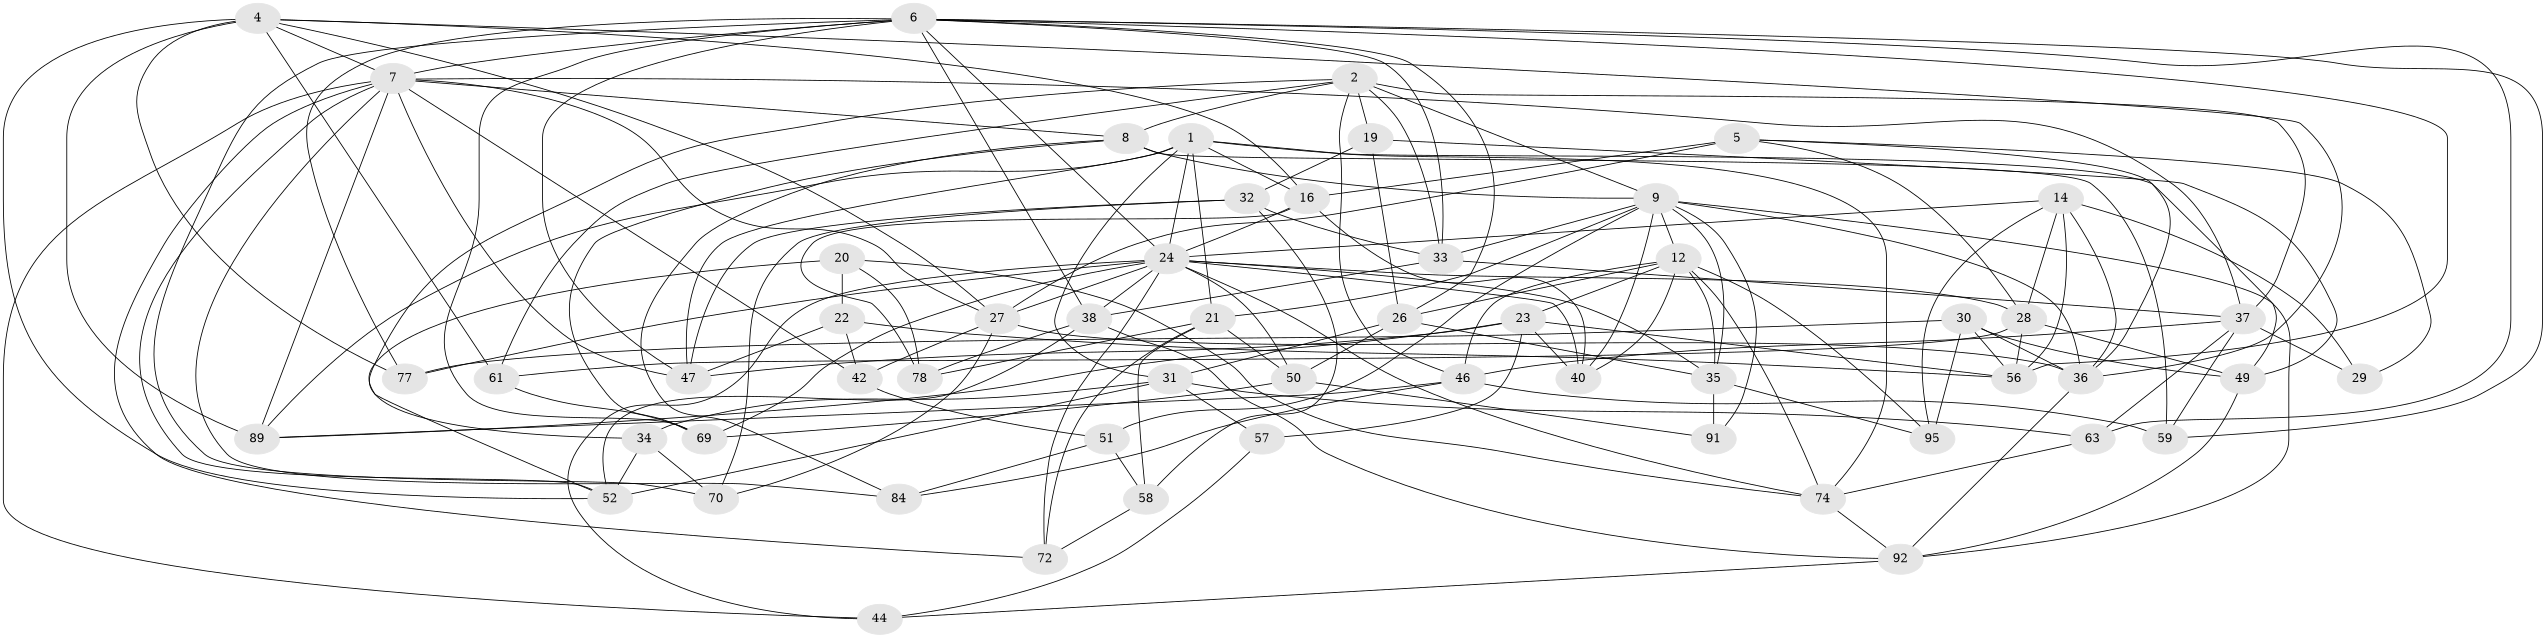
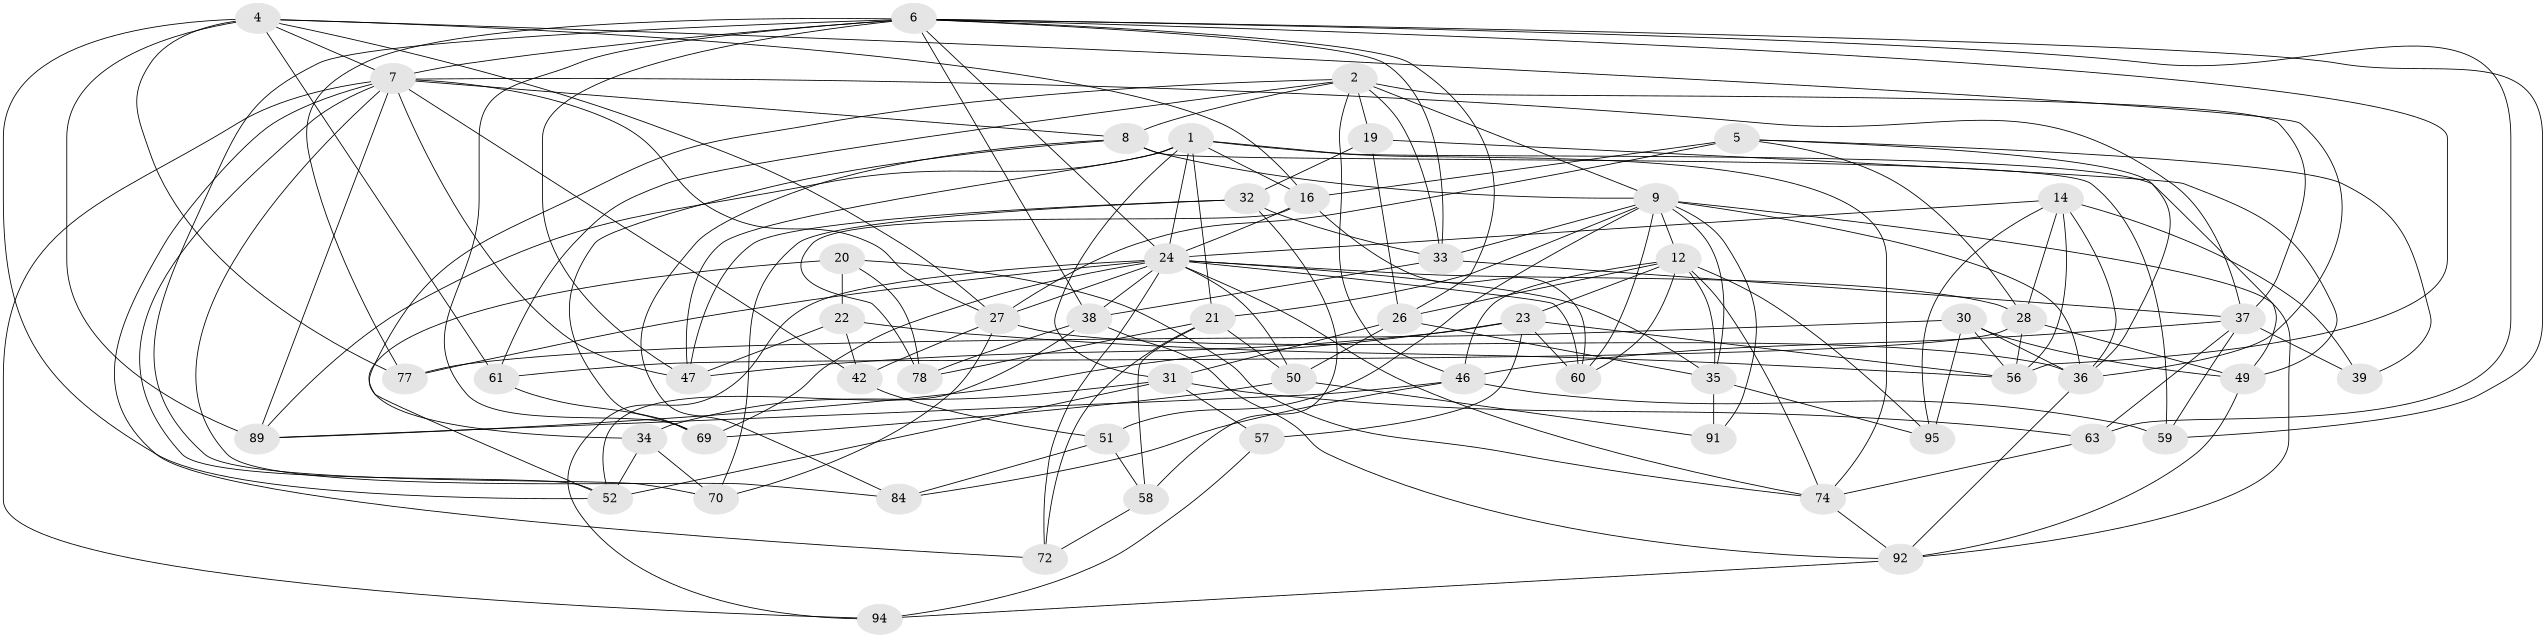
  graph {
    node [color=gray90 style=filled]
    1 [super="+15"]
    16 [super="+99"]
    21 [super="+110"]
    24 [super="+53+29+103"]
    31 [super="+66"]
    47 [super="+97"]
    49 [super="+105"]
    74 [super="+88"]
    89
-   40 [super="+65"]
+   40 [super="+65" label=60]
    78
    72
    50 [super="+85"]
    58
    27 [super="+75+93"]
    77
    28 [super="+90"]
    38 [super="+60"]
    69 [super="+71"]
-   94 [label=44]
+   94
    35 [super="+111"]
    34
    52 [super="+79"]
    63
    57
    92 [super="+113"]
    2 [super="+3"]
    8 [super="+11"]
    9 [super="+13"]
    19
    33 [super="+106"]
    37 [super="+44"]
    46 [super="+112"]
    61
    59
    84
    36 [super="+62+81"]
    12 [super="+43+73"]
    51
    91
    26 [super="+100"]
    32 [super="+55"]
    70
-   39 [label=29]
+   39
    4 [super="+83+101"]
    7 [super="+17+67"]
    42
    5 [super="+98"]
    56 [super="+87"]
    6 [super="+107+45+25"]
    95
    23 [super="+108"]
    n53 [label=30 super="+54"]
    14 [super="+18"]
    20
    22
    1 -- 16
    1 -- 21
    1 -- 24
    1 -- 31
    1 -- 47
    1 -- 49
    1 -- 74
    1 -- 89
    16 -- 24
    16 -- 40
    16 -- 78
    21 -- 78
    21 -- 72
    21 -- 50
    21 -- 58
    24 -- 74
    24 -- 40 [weight=2]
    24 -- 72
    24 -- 50
    24 -- 27
    24 -- 77
    24 -- 28
    24 -- 38
    24 -- 69
    24 -- 94
    24 -- 35
    31 -- 34
    31 -- 52
    31 -- 63
    31 -- 57
    49 -- 92
    74 -- 92
    50 -- 69 [weight=2]
    50 -- 91
    58 -- 72
    27 -- 36
    27 -- 70
    27 -- 42
    28 -- 49
    28 -- 61
    28 -- 56
    38 -- 78
    38 -- 52
    38 -- 92
    35 -- 91
    35 -- 95
    34 -- 52
    34 -- 70
    63 -- 74
    57 -- 94
    92 -- 94
    2 -- 34
    2 -- 8
    2 -- 9
    2 -- 19
    2 -- 33
    2 -- 37
    2 -- 46
    2 -- 61
    8 -- 69
    8 -- 9
    8 -- 59
    8 -- 84
    9 -- 21
    9 -- 40
    9 -- 35
    9 -- 92
    9 -- 33
    9 -- 36
    9 -- 12
    9 -- 51
    9 -- 91 [weight=2]
    19 -- 49
    19 -- 26
    19 -- 32
    33 -- 38
    33 -- 37
    37 -- 63
    37 -- 46
    37 -- 59
    37 -- 39 [weight=2]
    46 -- 89
    46 -- 59
    46 -- 84
    61 -- 69
    36 -- 92
    12 -- 74
    12 -- 40
    12 -- 35
    12 -- 46
    12 -- 26
    12 -- 95
    12 -- 23
    51 -- 58
    51 -- 84
    26 -- 31
    26 -- 50
    26 -- 35
    32 -- 47
    32 -- 58
    32 -- 33
    32 -- 70
    4 -- 16
    4 -- 89
    4 -- 27
    4 -- 77
    4 -- 52
    4 -- 61
    4 -- 36
    4 -- 7
    7 -- 47
    7 -- 89
    7 -- 72
    7 -- 27
    7 -- 94
    7 -- 52
    7 -- 8
    7 -- 37
    7 -- 84
    7 -- 42
    42 -- 51
    5 -- 16
    5 -- 27 [weight=2]
    5 -- 28
    5 -- 36
    5 -- 39
    6 -- 24
    6 -- 47
    6 -- 77
    6 -- 38
    6 -- 69
    6 -- 63
    6 -- 33
    6 -- 59
    6 -- 26
    6 -- 70
    6 -- 7
    6 -- 56
    23 -- 47
    23 -- 89
    23 -- 40
    23 -- 57
    23 -- 56
    n53 -- 49
    n53 -- 77
    n53 -- 36 [weight=2]
    n53 -- 56
    n53 -- 95
    14 -- 24
    14 -- 28
    14 -- 36
    14 -- 39
    14 -- 56
    14 -- 95
    20 -- 74
    20 -- 78
    20 -- 52
    20 -- 22
    22 -- 47
    22 -- 42
    22 -- 56
  }
